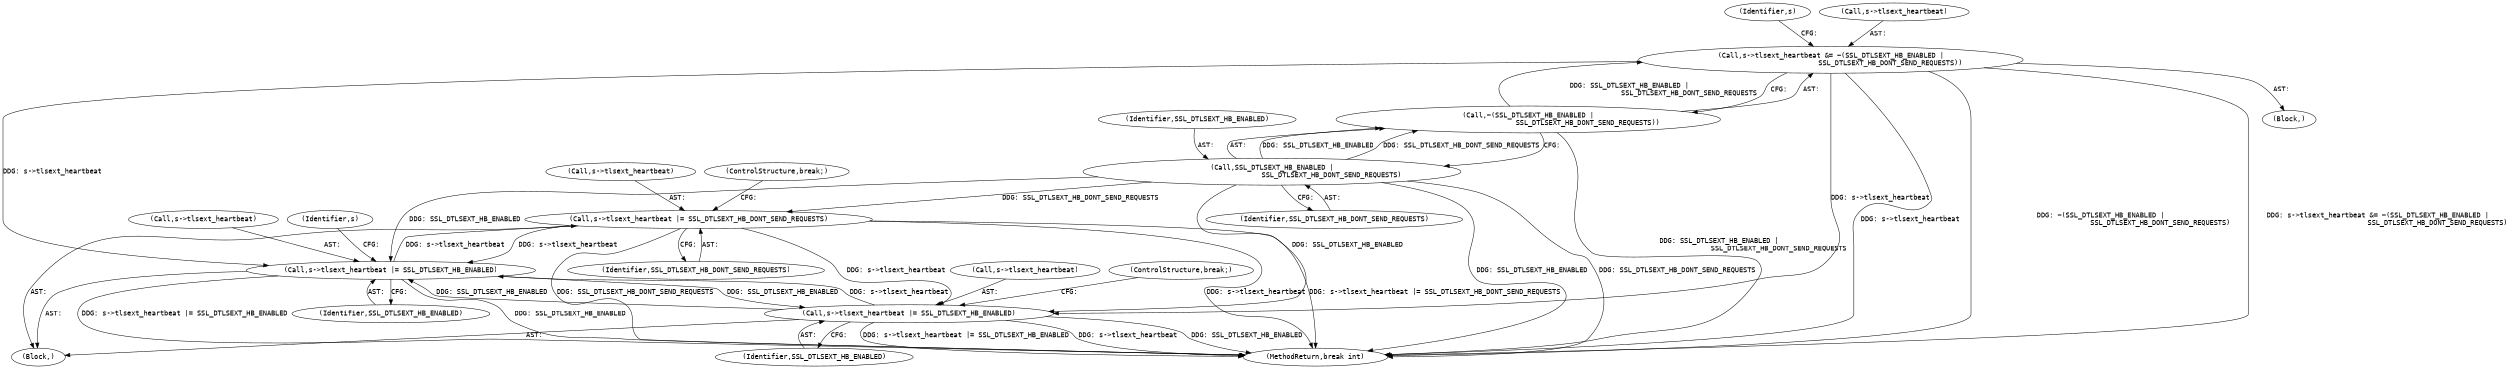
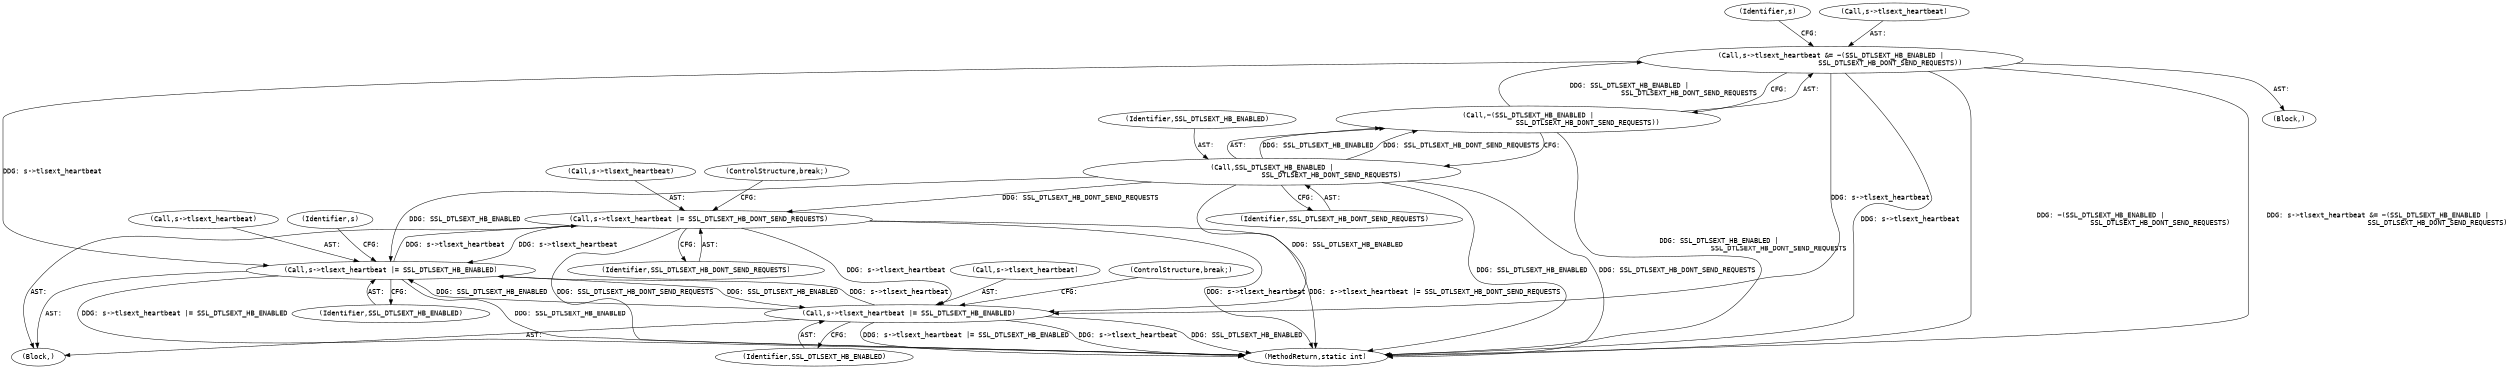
  digraph {
    fontname="DejaVu Sans Mono"
    node [fontname="DejaVu Sans Mono"]
    edge [fontname="DejaVu Sans Mono"]
    n1 [label="(Call,s->tlsext_heartbeat |= SSL_DTLSEXT_HB_DONT_SEND_REQUESTS)"]
    n2 [label="(Call,s->tlsext_heartbeat |= SSL_DTLSEXT_HB_ENABLED)"]
    n3 [label="(Call,s->tlsext_heartbeat |= SSL_DTLSEXT_HB_ENABLED)"]
-   n4 [label="(MethodReturn,break int)"]
+   n4 [label="(MethodReturn,static int)"]
    n5 [label="(Identifier,SSL_DTLSEXT_HB_DONT_SEND_REQUESTS)"]
    n6 [label="(Block,)"]
    n7 [label="(Identifier,SSL_DTLSEXT_HB_ENABLED)"]
    n8 [label="(Call,s->tlsext_heartbeat &= ~(SSL_DTLSEXT_HB_ENABLED |\n                             SSL_DTLSEXT_HB_DONT_SEND_REQUESTS))"]
    n9 [label="(Call,~(SSL_DTLSEXT_HB_ENABLED |\n                             SSL_DTLSEXT_HB_DONT_SEND_REQUESTS))"]
    n10 [label="(Block,)"]
    n11 [label="(Call,SSL_DTLSEXT_HB_ENABLED |\n                             SSL_DTLSEXT_HB_DONT_SEND_REQUESTS)"]
    n12 [label="(Identifier,SSL_DTLSEXT_HB_DONT_SEND_REQUESTS)"]
    n13 [label="(Identifier,SSL_DTLSEXT_HB_ENABLED)"]
    n14 [label="(Identifier,s)"]
    n15 [label="(Identifier,SSL_DTLSEXT_HB_ENABLED)"]
    n16 [label="(Call,s->tlsext_heartbeat)"]
    n17 [label="(Call,s->tlsext_heartbeat)"]
    n18 [label="(Call,s->tlsext_heartbeat)"]
    n19 [label="(Call,s->tlsext_heartbeat)"]
    n20 [label="(Identifier,s)"]
    n21 [label="(ControlStructure,break;)"]
    n22 [label="(ControlStructure,break;)"]
    n1 -> n2 [label="DDG: s->tlsext_heartbeat"]
    n1 -> n3 [label="DDG: s->tlsext_heartbeat"]
    n1 -> n4 [label="DDG: s->tlsext_heartbeat |= SSL_DTLSEXT_HB_DONT_SEND_REQUESTS"]
    n1 -> n4 [label="DDG: SSL_DTLSEXT_HB_DONT_SEND_REQUESTS"]
    n1 -> n4 [label="DDG: s->tlsext_heartbeat"]
    n1 -> n5 [label="CFG: "]
    n1 -> n6 [label="AST: "]
    n2 -> n1 [label="DDG: s->tlsext_heartbeat"]
    n2 -> n3 [label="DDG: SSL_DTLSEXT_HB_ENABLED"]
    n2 -> n4 [label="DDG: s->tlsext_heartbeat |= SSL_DTLSEXT_HB_ENABLED"]
    n2 -> n4 [label="DDG: SSL_DTLSEXT_HB_ENABLED"]
    n2 -> n6 [label="AST: "]
    n2 -> n7 [label="CFG: "]
    n3 -> n2 [label="DDG: s->tlsext_heartbeat"]
    n3 -> n2 [label="DDG: SSL_DTLSEXT_HB_ENABLED"]
    n3 -> n4 [label="DDG: SSL_DTLSEXT_HB_ENABLED"]
    n3 -> n4 [label="DDG: s->tlsext_heartbeat |= SSL_DTLSEXT_HB_ENABLED"]
    n3 -> n4 [label="DDG: s->tlsext_heartbeat"]
    n3 -> n6 [label="AST: "]
    n3 -> n13 [label="CFG: "]
    n5 -> n1 [label="AST: "]
    n7 -> n2 [label="AST: "]
    n8 -> n2 [label="DDG: s->tlsext_heartbeat"]
    n8 -> n3 [label="DDG: s->tlsext_heartbeat"]
    n8 -> n4 [label="DDG: s->tlsext_heartbeat"]
    n8 -> n4 [label="DDG: ~(SSL_DTLSEXT_HB_ENABLED |\n                             SSL_DTLSEXT_HB_DONT_SEND_REQUESTS)"]
    n8 -> n4 [label="DDG: s->tlsext_heartbeat &= ~(SSL_DTLSEXT_HB_ENABLED |\n                             SSL_DTLSEXT_HB_DONT_SEND_REQUESTS)"]
    n8 -> n9 [label="CFG: "]
    n8 -> n10 [label="AST: "]
    n9 -> n4 [label="DDG: SSL_DTLSEXT_HB_ENABLED |\n                             SSL_DTLSEXT_HB_DONT_SEND_REQUESTS"]
    n9 -> n8 [label="AST: "]
    n9 -> n8 [label="DDG: SSL_DTLSEXT_HB_ENABLED |\n                             SSL_DTLSEXT_HB_DONT_SEND_REQUESTS"]
    n9 -> n11 [label="CFG: "]
    n11 -> n1 [label="DDG: SSL_DTLSEXT_HB_DONT_SEND_REQUESTS"]
    n11 -> n2 [label="DDG: SSL_DTLSEXT_HB_ENABLED"]
    n11 -> n3 [label="DDG: SSL_DTLSEXT_HB_ENABLED"]
    n11 -> n4 [label="DDG: SSL_DTLSEXT_HB_DONT_SEND_REQUESTS"]
    n11 -> n4 [label="DDG: SSL_DTLSEXT_HB_ENABLED"]
    n11 -> n9 [label="AST: "]
    n11 -> n9 [label="DDG: SSL_DTLSEXT_HB_ENABLED"]
    n11 -> n9 [label="DDG: SSL_DTLSEXT_HB_DONT_SEND_REQUESTS"]
    n11 -> n12 [label="CFG: "]
    n12 -> n11 [label="AST: "]
    n13 -> n3 [label="AST: "]
    n14 -> n8 [label="CFG: "]
    n15 -> n11 [label="AST: "]
    n16 -> n3 [label="AST: "]
    n17 -> n8 [label="AST: "]
    n18 -> n2 [label="AST: "]
    n19 -> n1 [label="AST: "]
    n20 -> n2 [label="CFG: "]
    n21 -> n3 [label="CFG: "]
    n22 -> n1 [label="CFG: "]
  }
